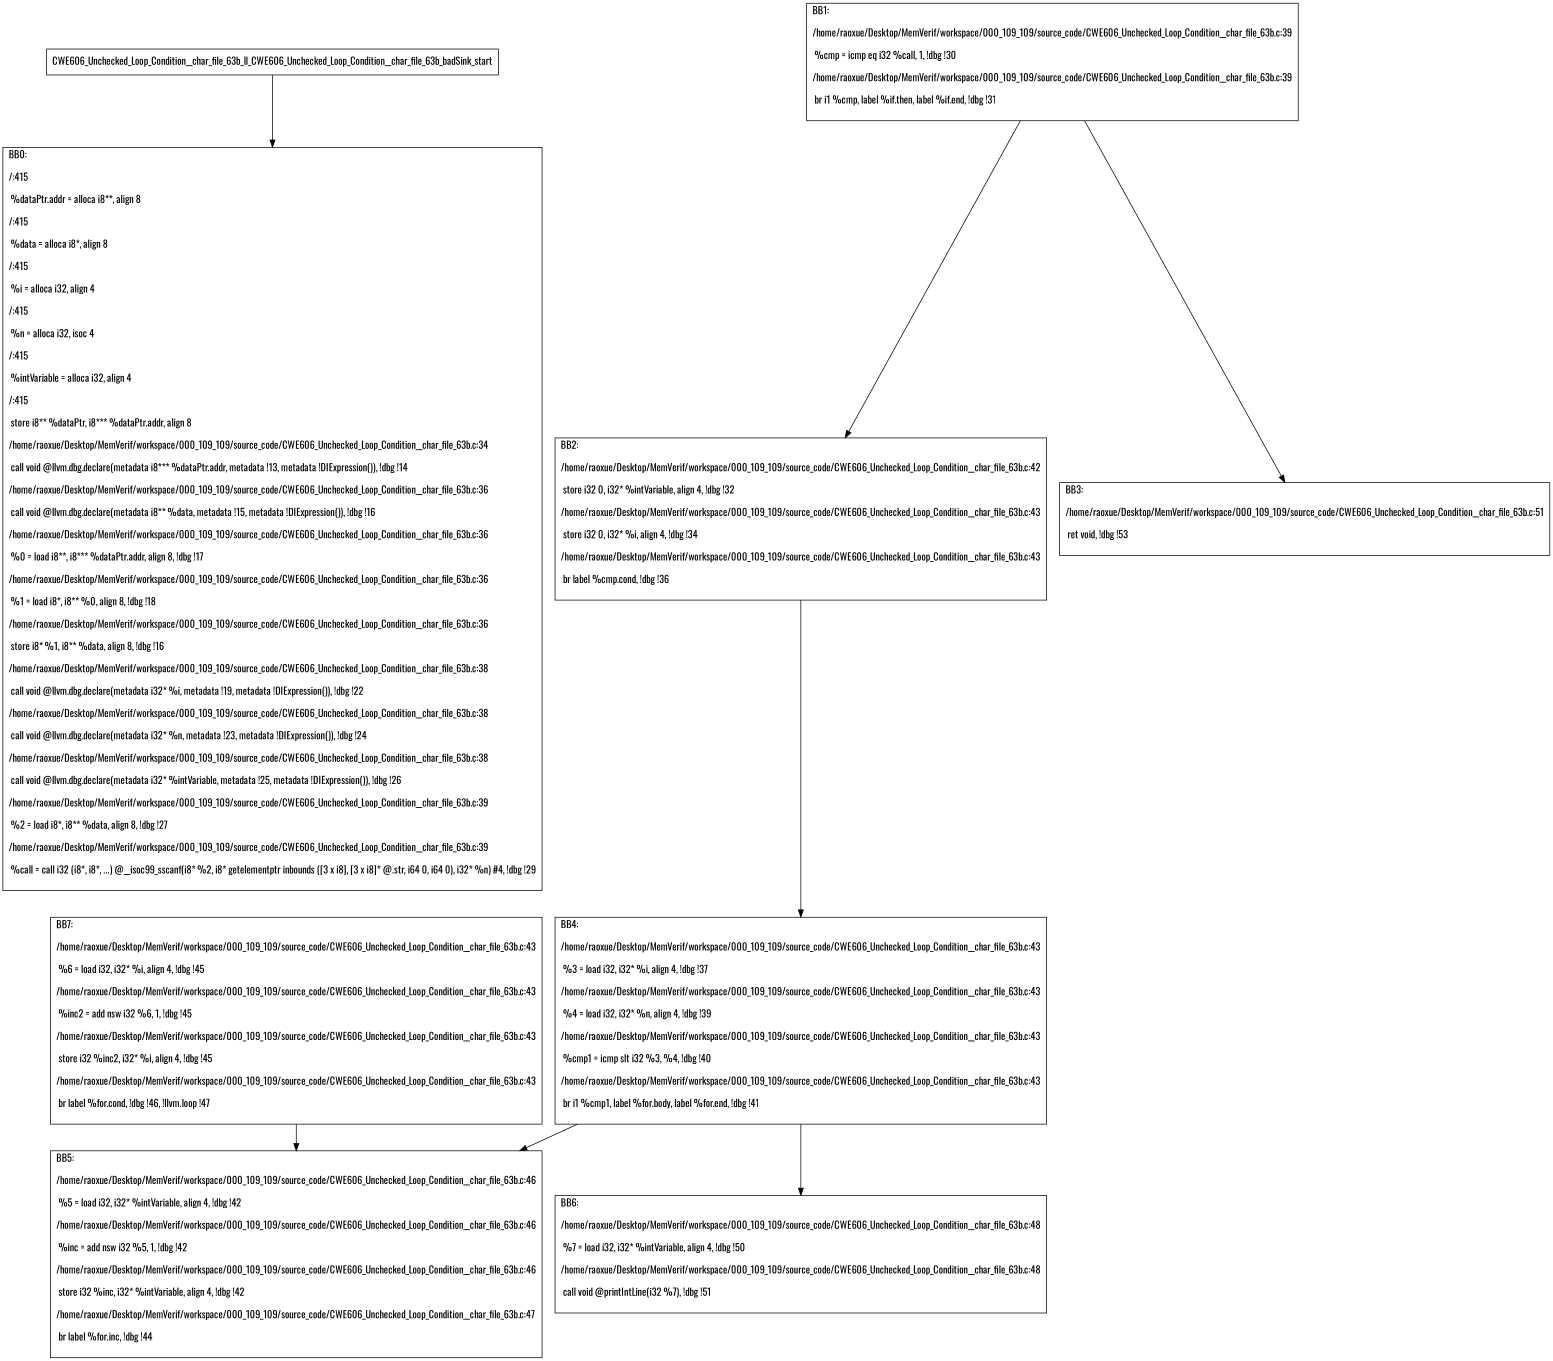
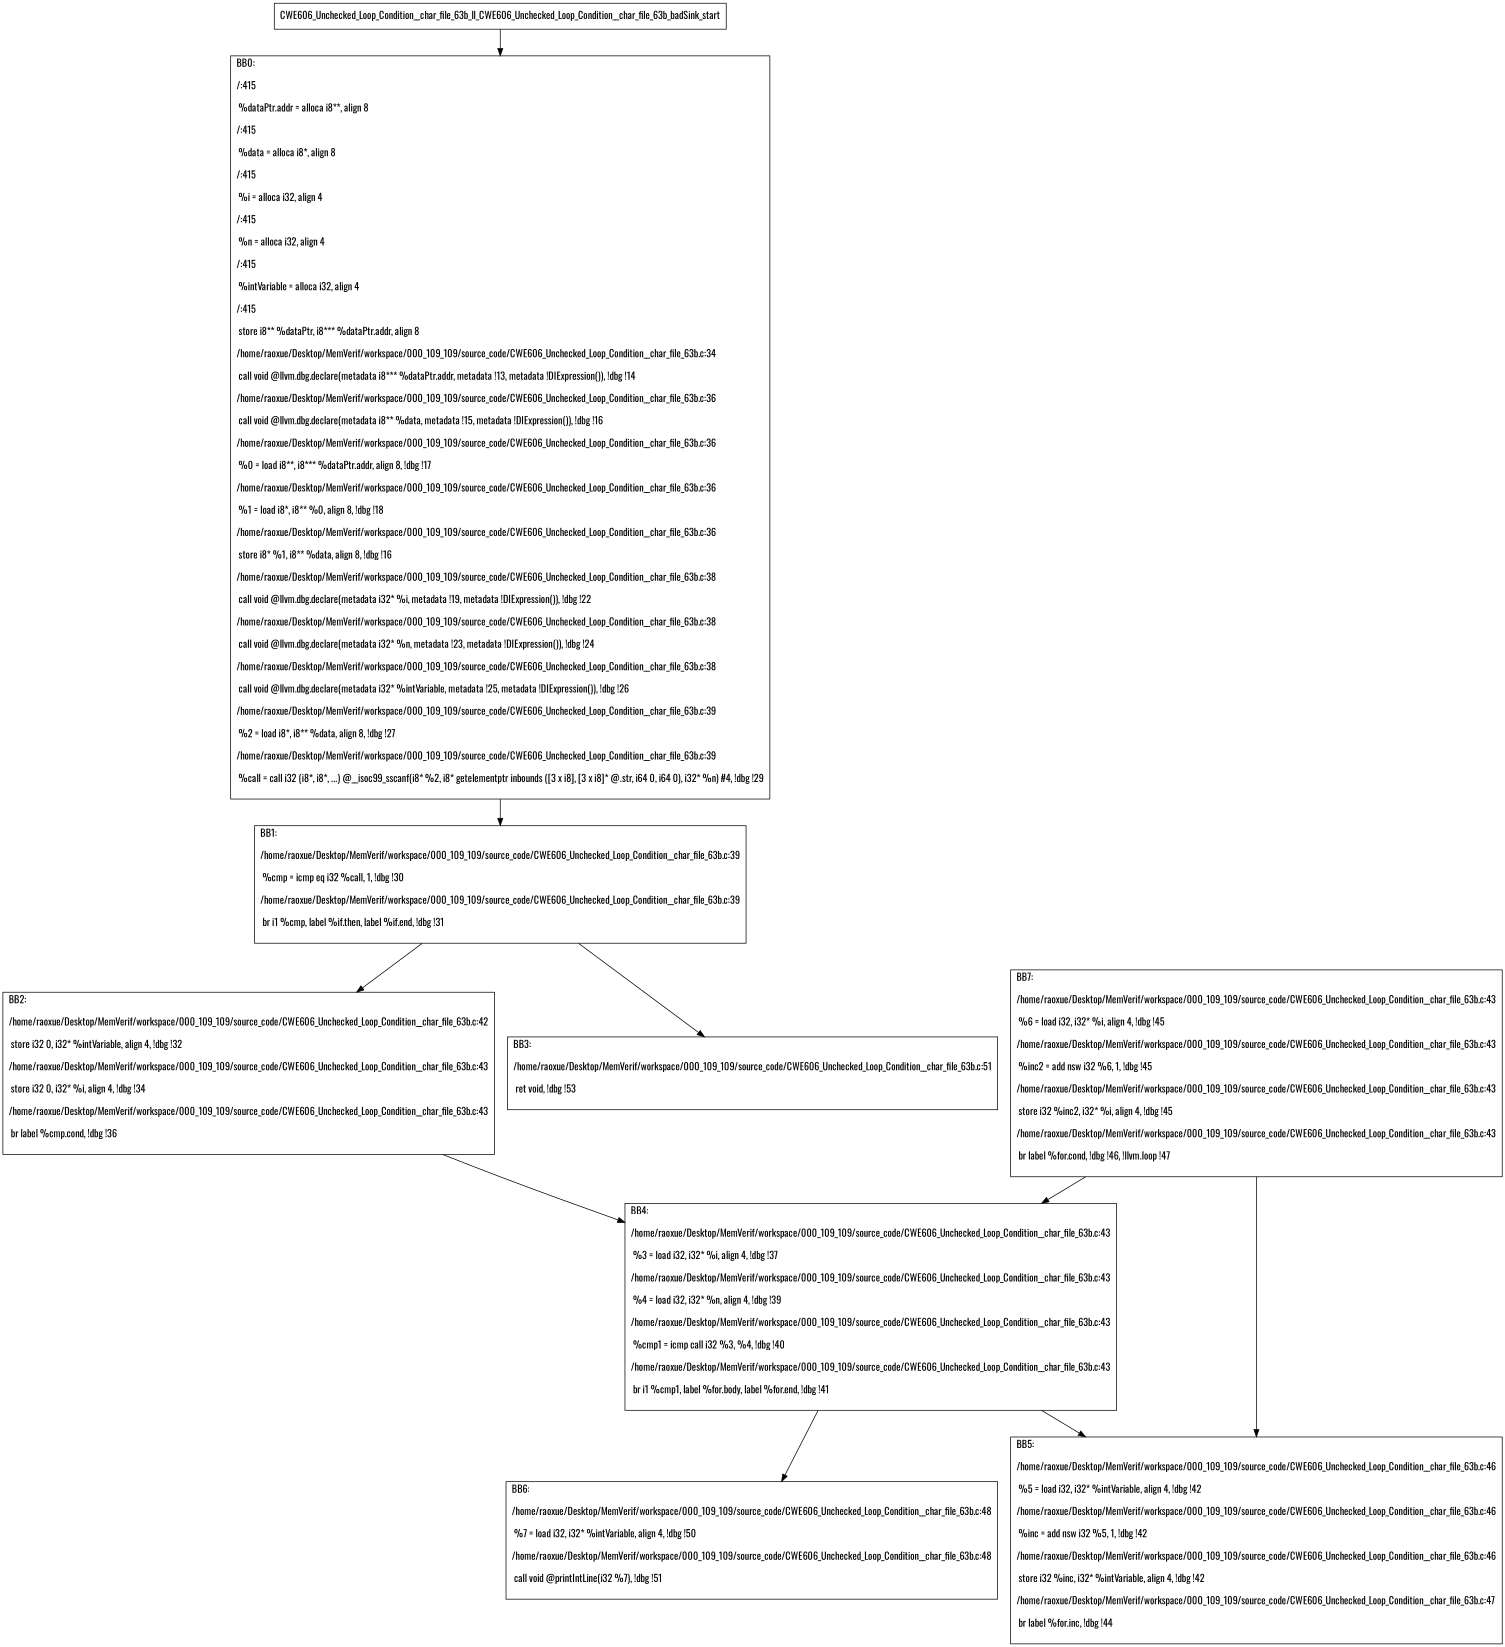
  digraph {
    fontname=Oswald
    node [fontname=Oswald shape=record]
    edge [fontname=Oswald]
    n1 [label="{CWE606_Unchecked_Loop_Condition__char_file_63b_ll_CWE606_Unchecked_Loop_Condition__char_file_63b_badSink_start}"]
-   n2 [label="{BB0:\l\l/:415\l\n  %dataPtr.addr = alloca i8**, align 8\l\n/:415\l\n  %data = alloca i8*, align 8\l\n/:415\l\n  %i = alloca i32, align 4\l\n/:415\l\n  %n = alloca i32, isoc 4\l\n/:415\l\n  %intVariable = alloca i32, align 4\l\n/:415\l\n  store i8** %dataPtr, i8*** %dataPtr.addr, align 8\l\n/home/raoxue/Desktop/MemVerif/workspace/000_109_109/source_code/CWE606_Unchecked_Loop_Condition__char_file_63b.c:34\l\n  call void @llvm.dbg.declare(metadata i8*** %dataPtr.addr, metadata !13, metadata !DIExpression()), !dbg !14\l\n/home/raoxue/Desktop/MemVerif/workspace/000_109_109/source_code/CWE606_Unchecked_Loop_Condition__char_file_63b.c:36\l\n  call void @llvm.dbg.declare(metadata i8** %data, metadata !15, metadata !DIExpression()), !dbg !16\l\n/home/raoxue/Desktop/MemVerif/workspace/000_109_109/source_code/CWE606_Unchecked_Loop_Condition__char_file_63b.c:36\l\n  %0 = load i8**, i8*** %dataPtr.addr, align 8, !dbg !17\l\n/home/raoxue/Desktop/MemVerif/workspace/000_109_109/source_code/CWE606_Unchecked_Loop_Condition__char_file_63b.c:36\l\n  %1 = load i8*, i8** %0, align 8, !dbg !18\l\n/home/raoxue/Desktop/MemVerif/workspace/000_109_109/source_code/CWE606_Unchecked_Loop_Condition__char_file_63b.c:36\l\n  store i8* %1, i8** %data, align 8, !dbg !16\l\n/home/raoxue/Desktop/MemVerif/workspace/000_109_109/source_code/CWE606_Unchecked_Loop_Condition__char_file_63b.c:38\l\n  call void @llvm.dbg.declare(metadata i32* %i, metadata !19, metadata !DIExpression()), !dbg !22\l\n/home/raoxue/Desktop/MemVerif/workspace/000_109_109/source_code/CWE606_Unchecked_Loop_Condition__char_file_63b.c:38\l\n  call void @llvm.dbg.declare(metadata i32* %n, metadata !23, metadata !DIExpression()), !dbg !24\l\n/home/raoxue/Desktop/MemVerif/workspace/000_109_109/source_code/CWE606_Unchecked_Loop_Condition__char_file_63b.c:38\l\n  call void @llvm.dbg.declare(metadata i32* %intVariable, metadata !25, metadata !DIExpression()), !dbg !26\l\n/home/raoxue/Desktop/MemVerif/workspace/000_109_109/source_code/CWE606_Unchecked_Loop_Condition__char_file_63b.c:39\l\n  %2 = load i8*, i8** %data, align 8, !dbg !27\l\n/home/raoxue/Desktop/MemVerif/workspace/000_109_109/source_code/CWE606_Unchecked_Loop_Condition__char_file_63b.c:39\l\n  %call = call i32 (i8*, i8*, ...) @__isoc99_sscanf(i8* %2, i8* getelementptr inbounds ([3 x i8], [3 x i8]* @.str, i64 0, i64 0), i32* %n) #4, !dbg !29\l\n}"]
+   n2 [label="{BB0:\l\l/:415\l\n  %dataPtr.addr = alloca i8**, align 8\l\n/:415\l\n  %data = alloca i8*, align 8\l\n/:415\l\n  %i = alloca i32, align 4\l\n/:415\l\n  %n = alloca i32, align 4\l\n/:415\l\n  %intVariable = alloca i32, align 4\l\n/:415\l\n  store i8** %dataPtr, i8*** %dataPtr.addr, align 8\l\n/home/raoxue/Desktop/MemVerif/workspace/000_109_109/source_code/CWE606_Unchecked_Loop_Condition__char_file_63b.c:34\l\n  call void @llvm.dbg.declare(metadata i8*** %dataPtr.addr, metadata !13, metadata !DIExpression()), !dbg !14\l\n/home/raoxue/Desktop/MemVerif/workspace/000_109_109/source_code/CWE606_Unchecked_Loop_Condition__char_file_63b.c:36\l\n  call void @llvm.dbg.declare(metadata i8** %data, metadata !15, metadata !DIExpression()), !dbg !16\l\n/home/raoxue/Desktop/MemVerif/workspace/000_109_109/source_code/CWE606_Unchecked_Loop_Condition__char_file_63b.c:36\l\n  %0 = load i8**, i8*** %dataPtr.addr, align 8, !dbg !17\l\n/home/raoxue/Desktop/MemVerif/workspace/000_109_109/source_code/CWE606_Unchecked_Loop_Condition__char_file_63b.c:36\l\n  %1 = load i8*, i8** %0, align 8, !dbg !18\l\n/home/raoxue/Desktop/MemVerif/workspace/000_109_109/source_code/CWE606_Unchecked_Loop_Condition__char_file_63b.c:36\l\n  store i8* %1, i8** %data, align 8, !dbg !16\l\n/home/raoxue/Desktop/MemVerif/workspace/000_109_109/source_code/CWE606_Unchecked_Loop_Condition__char_file_63b.c:38\l\n  call void @llvm.dbg.declare(metadata i32* %i, metadata !19, metadata !DIExpression()), !dbg !22\l\n/home/raoxue/Desktop/MemVerif/workspace/000_109_109/source_code/CWE606_Unchecked_Loop_Condition__char_file_63b.c:38\l\n  call void @llvm.dbg.declare(metadata i32* %n, metadata !23, metadata !DIExpression()), !dbg !24\l\n/home/raoxue/Desktop/MemVerif/workspace/000_109_109/source_code/CWE606_Unchecked_Loop_Condition__char_file_63b.c:38\l\n  call void @llvm.dbg.declare(metadata i32* %intVariable, metadata !25, metadata !DIExpression()), !dbg !26\l\n/home/raoxue/Desktop/MemVerif/workspace/000_109_109/source_code/CWE606_Unchecked_Loop_Condition__char_file_63b.c:39\l\n  %2 = load i8*, i8** %data, align 8, !dbg !27\l\n/home/raoxue/Desktop/MemVerif/workspace/000_109_109/source_code/CWE606_Unchecked_Loop_Condition__char_file_63b.c:39\l\n  %call = call i32 (i8*, i8*, ...) @__isoc99_sscanf(i8* %2, i8* getelementptr inbounds ([3 x i8], [3 x i8]* @.str, i64 0, i64 0), i32* %n) #4, !dbg !29\l\n}"]
    n3 [label="{BB1:\l\l/home/raoxue/Desktop/MemVerif/workspace/000_109_109/source_code/CWE606_Unchecked_Loop_Condition__char_file_63b.c:39\l\n  %cmp = icmp eq i32 %call, 1, !dbg !30\l\n/home/raoxue/Desktop/MemVerif/workspace/000_109_109/source_code/CWE606_Unchecked_Loop_Condition__char_file_63b.c:39\l\n  br i1 %cmp, label %if.then, label %if.end, !dbg !31\l\n}"]
    n4 [label="{BB2:\l\l/home/raoxue/Desktop/MemVerif/workspace/000_109_109/source_code/CWE606_Unchecked_Loop_Condition__char_file_63b.c:42\l\n  store i32 0, i32* %intVariable, align 4, !dbg !32\l\n/home/raoxue/Desktop/MemVerif/workspace/000_109_109/source_code/CWE606_Unchecked_Loop_Condition__char_file_63b.c:43\l\n  store i32 0, i32* %i, align 4, !dbg !34\l\n/home/raoxue/Desktop/MemVerif/workspace/000_109_109/source_code/CWE606_Unchecked_Loop_Condition__char_file_63b.c:43\l\n  br label %cmp.cond, !dbg !36\l\n}"]
    n5 [label="{BB3:\l\l/home/raoxue/Desktop/MemVerif/workspace/000_109_109/source_code/CWE606_Unchecked_Loop_Condition__char_file_63b.c:51\l\n  ret void, !dbg !53\l\n}"]
-   n6 [label="{BB4:\l\l/home/raoxue/Desktop/MemVerif/workspace/000_109_109/source_code/CWE606_Unchecked_Loop_Condition__char_file_63b.c:43\l\n  %3 = load i32, i32* %i, align 4, !dbg !37\l\n/home/raoxue/Desktop/MemVerif/workspace/000_109_109/source_code/CWE606_Unchecked_Loop_Condition__char_file_63b.c:43\l\n  %4 = load i32, i32* %n, align 4, !dbg !39\l\n/home/raoxue/Desktop/MemVerif/workspace/000_109_109/source_code/CWE606_Unchecked_Loop_Condition__char_file_63b.c:43\l\n  %cmp1 = icmp slt i32 %3, %4, !dbg !40\l\n/home/raoxue/Desktop/MemVerif/workspace/000_109_109/source_code/CWE606_Unchecked_Loop_Condition__char_file_63b.c:43\l\n  br i1 %cmp1, label %for.body, label %for.end, !dbg !41\l\n}"]
+   n6 [label="{BB4:\l\l/home/raoxue/Desktop/MemVerif/workspace/000_109_109/source_code/CWE606_Unchecked_Loop_Condition__char_file_63b.c:43\l\n  %3 = load i32, i32* %i, align 4, !dbg !37\l\n/home/raoxue/Desktop/MemVerif/workspace/000_109_109/source_code/CWE606_Unchecked_Loop_Condition__char_file_63b.c:43\l\n  %4 = load i32, i32* %n, align 4, !dbg !39\l\n/home/raoxue/Desktop/MemVerif/workspace/000_109_109/source_code/CWE606_Unchecked_Loop_Condition__char_file_63b.c:43\l\n  %cmp1 = icmp call i32 %3, %4, !dbg !40\l\n/home/raoxue/Desktop/MemVerif/workspace/000_109_109/source_code/CWE606_Unchecked_Loop_Condition__char_file_63b.c:43\l\n  br i1 %cmp1, label %for.body, label %for.end, !dbg !41\l\n}"]
    n7 [label="{BB5:\l\l/home/raoxue/Desktop/MemVerif/workspace/000_109_109/source_code/CWE606_Unchecked_Loop_Condition__char_file_63b.c:46\l\n  %5 = load i32, i32* %intVariable, align 4, !dbg !42\l\n/home/raoxue/Desktop/MemVerif/workspace/000_109_109/source_code/CWE606_Unchecked_Loop_Condition__char_file_63b.c:46\l\n  %inc = add nsw i32 %5, 1, !dbg !42\l\n/home/raoxue/Desktop/MemVerif/workspace/000_109_109/source_code/CWE606_Unchecked_Loop_Condition__char_file_63b.c:46\l\n  store i32 %inc, i32* %intVariable, align 4, !dbg !42\l\n/home/raoxue/Desktop/MemVerif/workspace/000_109_109/source_code/CWE606_Unchecked_Loop_Condition__char_file_63b.c:47\l\n  br label %for.inc, !dbg !44\l\n}"]
    n8 [label="{BB6:\l\l/home/raoxue/Desktop/MemVerif/workspace/000_109_109/source_code/CWE606_Unchecked_Loop_Condition__char_file_63b.c:48\l\n  %7 = load i32, i32* %intVariable, align 4, !dbg !50\l\n/home/raoxue/Desktop/MemVerif/workspace/000_109_109/source_code/CWE606_Unchecked_Loop_Condition__char_file_63b.c:48\l\n  call void @printIntLine(i32 %7), !dbg !51\l\n}"]
    n9 [label="{BB7:\l\l/home/raoxue/Desktop/MemVerif/workspace/000_109_109/source_code/CWE606_Unchecked_Loop_Condition__char_file_63b.c:43\l\n  %6 = load i32, i32* %i, align 4, !dbg !45\l\n/home/raoxue/Desktop/MemVerif/workspace/000_109_109/source_code/CWE606_Unchecked_Loop_Condition__char_file_63b.c:43\l\n  %inc2 = add nsw i32 %6, 1, !dbg !45\l\n/home/raoxue/Desktop/MemVerif/workspace/000_109_109/source_code/CWE606_Unchecked_Loop_Condition__char_file_63b.c:43\l\n  store i32 %inc2, i32* %i, align 4, !dbg !45\l\n/home/raoxue/Desktop/MemVerif/workspace/000_109_109/source_code/CWE606_Unchecked_Loop_Condition__char_file_63b.c:43\l\n  br label %for.cond, !dbg !46, !llvm.loop !47\l\n}"]
    n1 -> n2
+   n2 -> n3
    n3 -> n4
    n3 -> n5
    n4 -> n6
    n6 -> n7
    n6 -> n8
+   n9 -> n6
    n9 -> n7
  }
